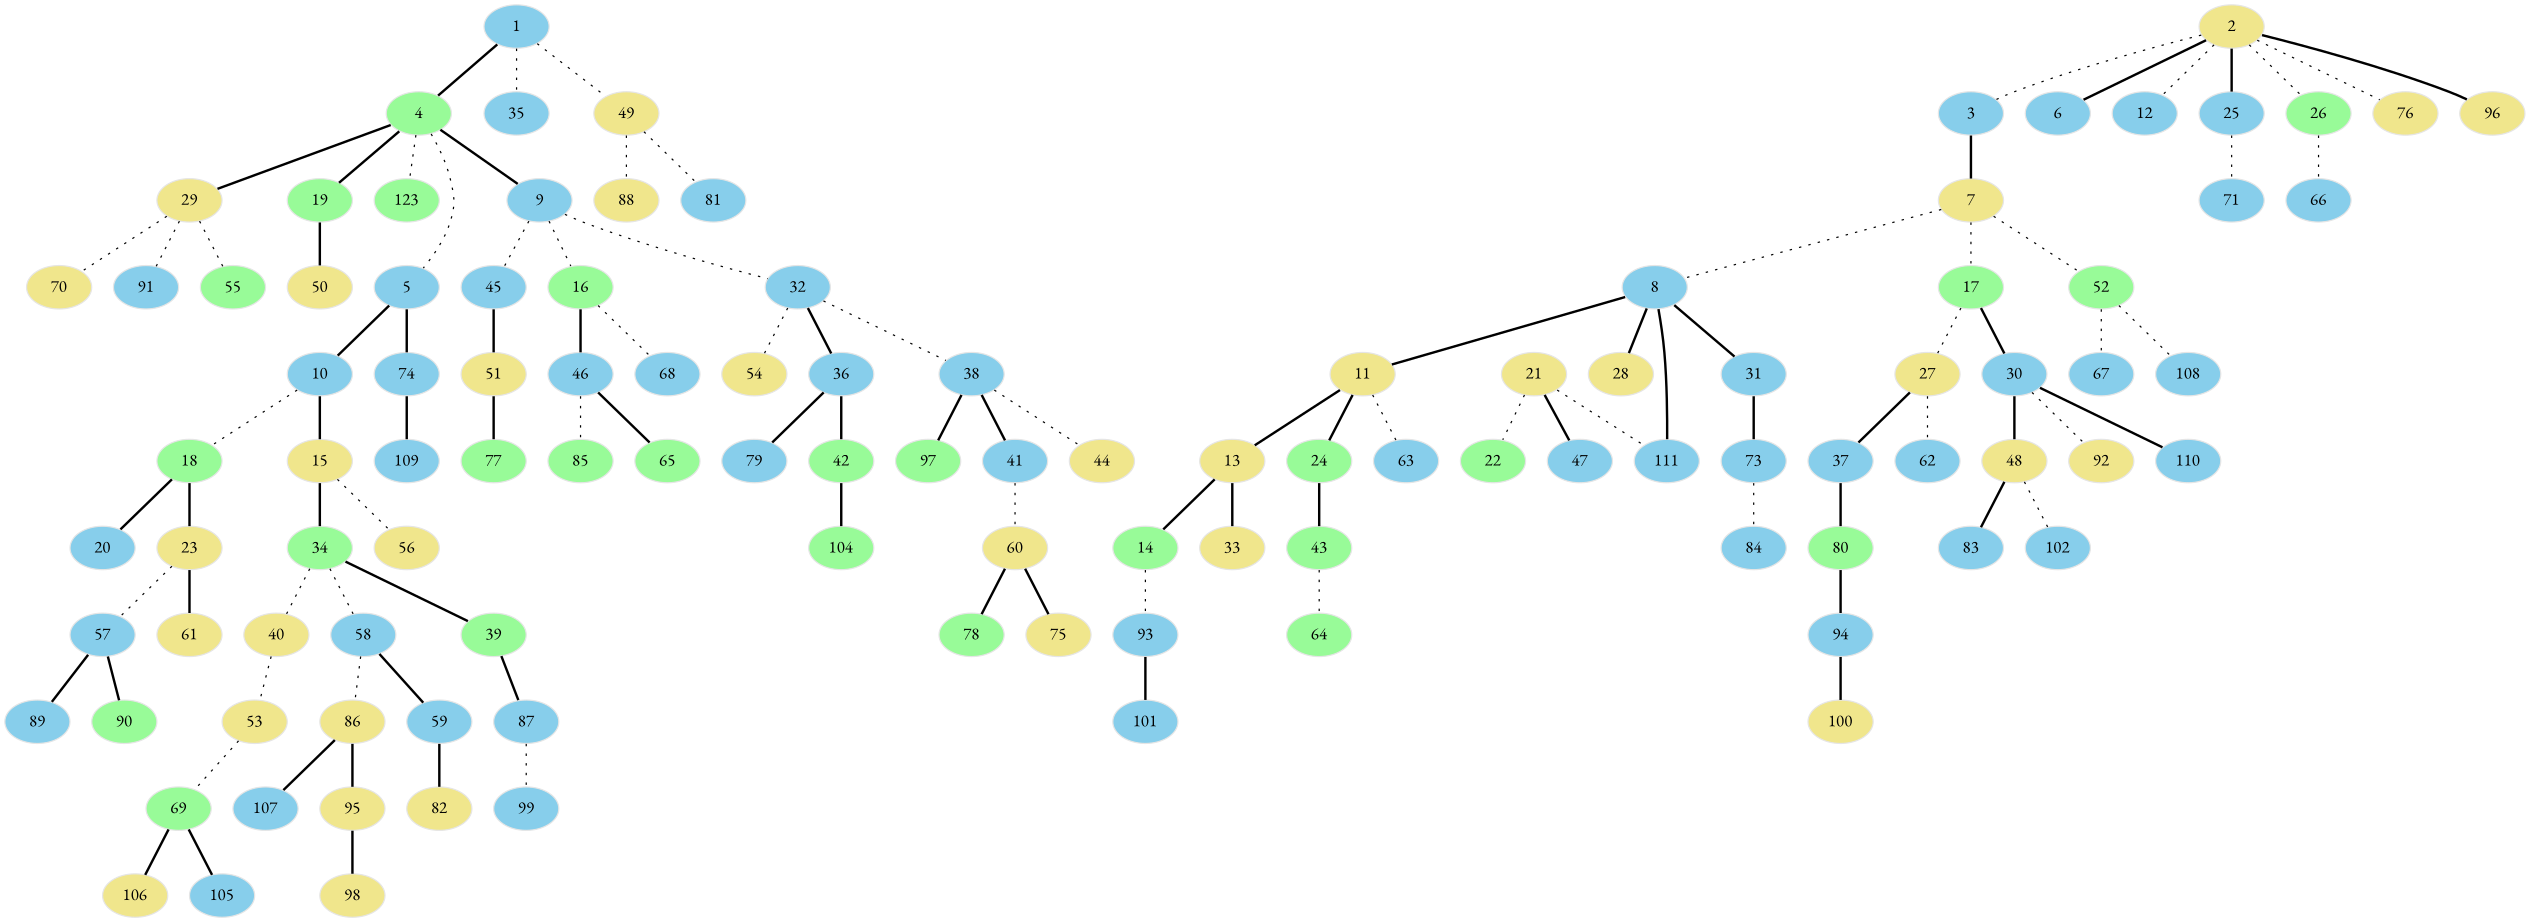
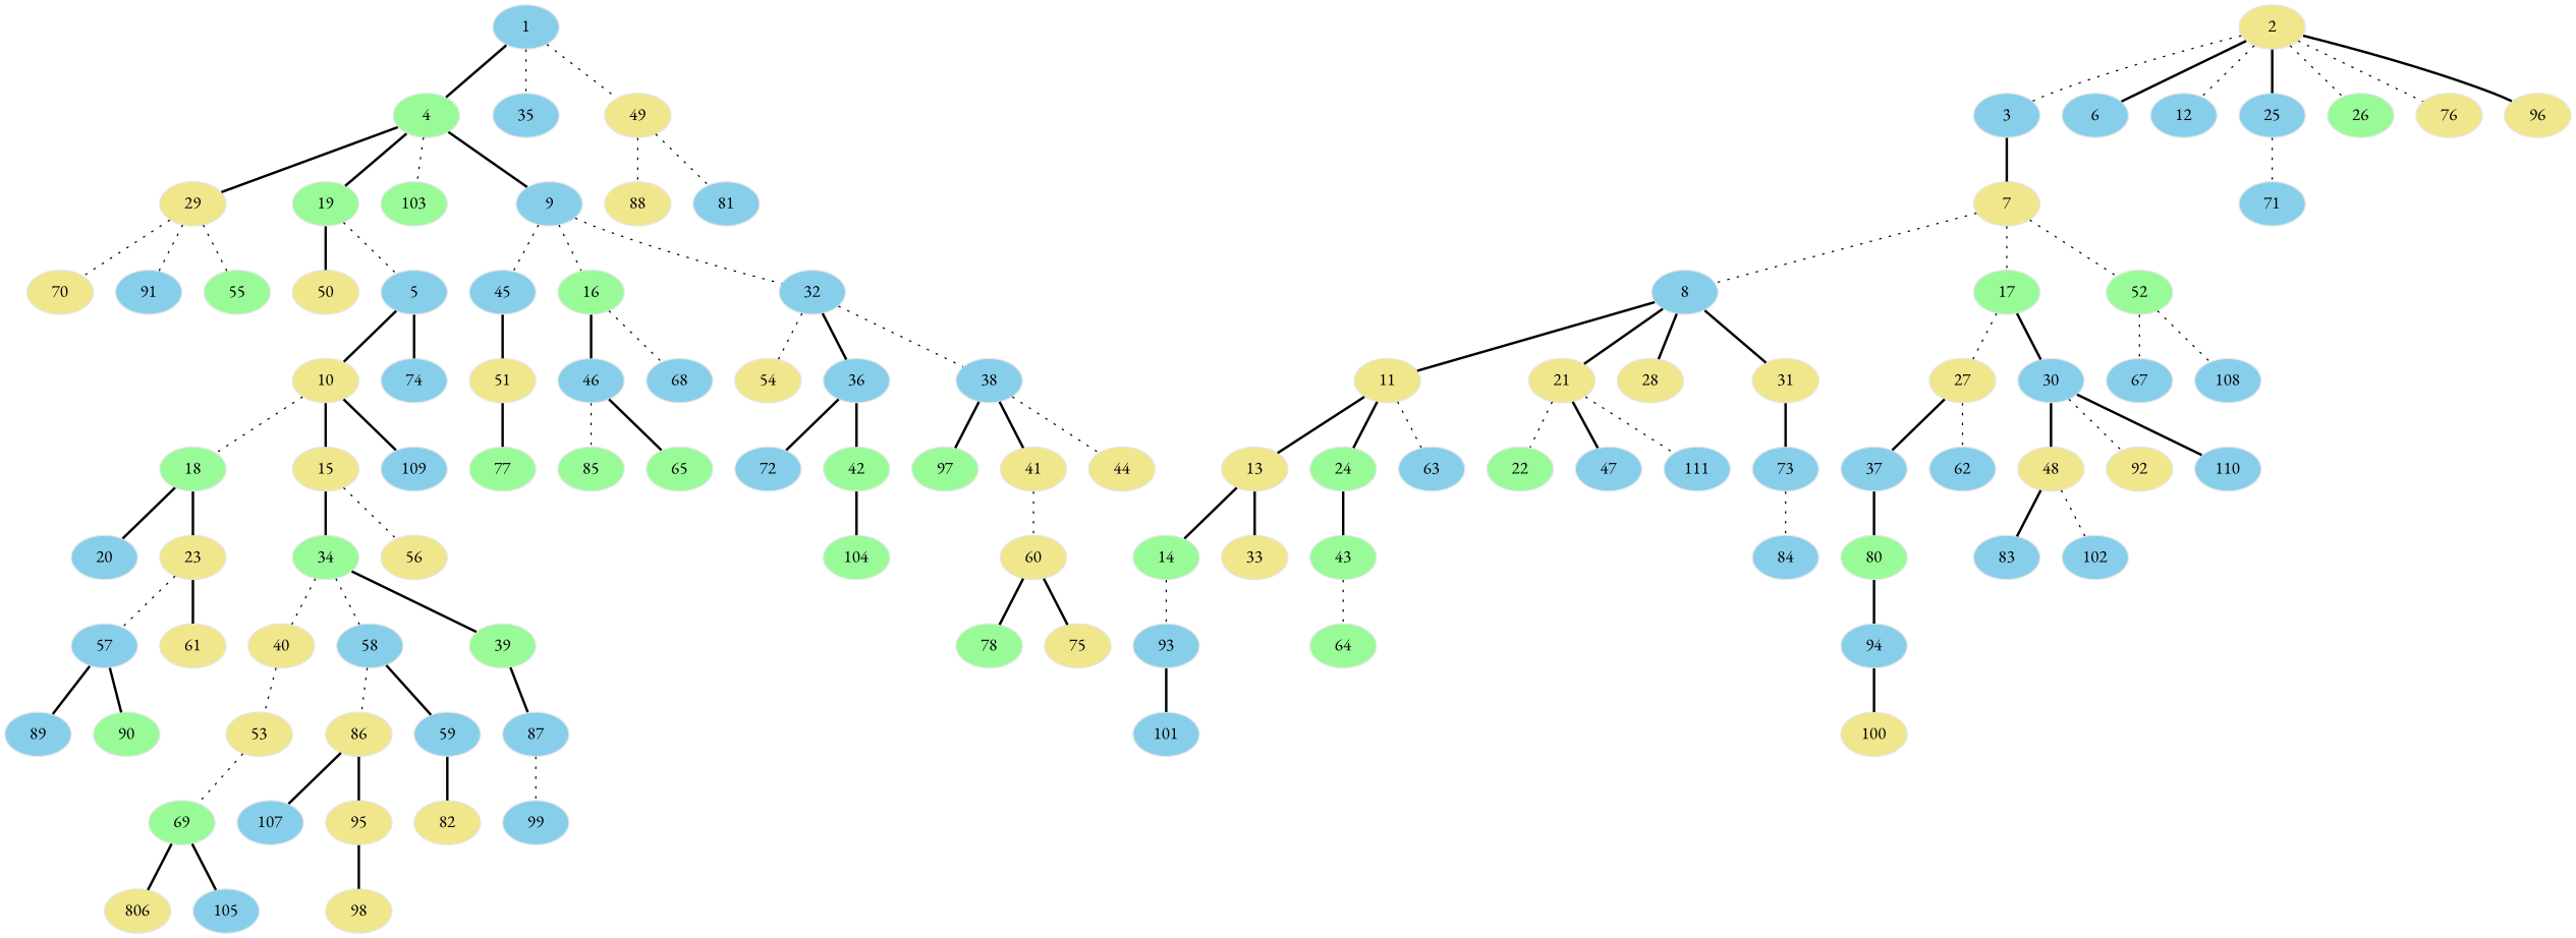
  graph {
    fontname="EB Garamond"
    node [color=gray90 fillcolor=skyblue fontname="EB Garamond" style=filled]
    edge [fontname="EB Garamond" style=bold]
    4 [fillcolor=palegreen]
    1
    35
    49 [fillcolor=khaki]
    2 [fillcolor=khaki]
    3
    6
    12
    25
    26 [fillcolor=palegreen]
    76 [fillcolor=khaki]
    96 [fillcolor=khaki]
    5
    9
    19 [fillcolor=palegreen]
    29 [fillcolor=khaki]
-   103 [fillcolor=palegreen label=123]
+   103 [fillcolor=palegreen]
    81
    88 [fillcolor=khaki]
    7 [fillcolor=khaki]
    71
-   66
    8
    17 [fillcolor=palegreen]
    52 [fillcolor=palegreen]
-   10
+   10 [fillcolor=khaki]
    74
    16 [fillcolor=palegreen]
    32
    45
    50 [fillcolor=khaki]
    55 [fillcolor=palegreen]
    70 [fillcolor=khaki]
    91
    15 [fillcolor=khaki]
    18 [fillcolor=palegreen]
    109
    11 [fillcolor=khaki]
    21 [fillcolor=khaki]
    28 [fillcolor=khaki]
-   31
+   31 [fillcolor=khaki]
    27 [fillcolor=khaki]
    30
    67
    108
    13 [fillcolor=khaki]
    24 [fillcolor=palegreen]
    63
    22 [fillcolor=palegreen]
    47
    111
    73
    46
    68
    36
    38
    54 [fillcolor=khaki]
    51 [fillcolor=khaki]
    34 [fillcolor=palegreen]
    56 [fillcolor=khaki]
    20
    23 [fillcolor=khaki]
    14 [fillcolor=palegreen]
    33 [fillcolor=khaki]
    43 [fillcolor=palegreen]
    93
    101
    39 [fillcolor=palegreen]
    40 [fillcolor=khaki]
    58
    65 [fillcolor=palegreen]
    85 [fillcolor=palegreen]
    37
    62
    48 [fillcolor=khaki]
    92 [fillcolor=khaki]
    110
    57
    61 [fillcolor=khaki]
    89
    90 [fillcolor=palegreen]
    64 [fillcolor=palegreen]
    80 [fillcolor=palegreen]
    83
    102
    84
    42 [fillcolor=palegreen]
-   72 [label=79]
-   41
+   72
+   41 [fillcolor=khaki]
    44 [fillcolor=khaki]
    97 [fillcolor=palegreen]
    87
    53 [fillcolor=khaki]
    59
    86 [fillcolor=khaki]
    104 [fillcolor=palegreen]
    94
    60 [fillcolor=khaki]
    99
    69 [fillcolor=palegreen]
    75 [fillcolor=khaki]
    78 [fillcolor=palegreen]
    77 [fillcolor=palegreen]
    105
-   106 [fillcolor=khaki]
+   106 [fillcolor=khaki label=806]
    82 [fillcolor=khaki]
    95 [fillcolor=khaki]
    107
    100 [fillcolor=khaki]
    98 [fillcolor=khaki]
-   4 -- 5 [style=dotted]
+   19 -- 5 [style=dotted]
    4 -- 9
    4 -- 19
    4 -- 29
    4 -- 103 [style=dotted]
    1 -- 4
    1 -- 35 [style=dotted]
    1 -- 49 [style=dotted]
    49 -- 81 [style=dotted]
    49 -- 88 [style=dotted]
    2 -- 3 [style=dotted]
    2 -- 6
    2 -- 12 [style=dotted]
    2 -- 25
    2 -- 26 [style=dotted]
    2 -- 76 [style=dotted]
    2 -- 96
    3 -- 7
    25 -- 71 [style=dotted]
-   26 -- 66 [style=dotted]
    5 -- 10
    5 -- 74
    9 -- 16 [style=dotted]
    9 -- 32 [style=dotted]
    9 -- 45 [style=dotted]
    19 -- 50
    29 -- 55 [style=dotted]
    29 -- 70 [style=dotted]
    29 -- 91 [style=dotted]
    7 -- 8 [style=dotted]
    7 -- 17 [style=dotted]
    7 -- 52 [style=dotted]
    8 -- 11
-   8 -- 111
+   8 -- 21
    8 -- 28
    8 -- 31
    17 -- 27 [style=dotted]
    17 -- 30
    52 -- 67 [style=dotted]
    52 -- 108 [style=dotted]
    10 -- 15
    10 -- 18 [style=dotted]
-   74 -- 109
+   10 -- 109
    16 -- 46
    16 -- 68 [style=dotted]
    32 -- 36
    32 -- 38 [style=dotted]
    32 -- 54 [style=dotted]
    45 -- 51
    15 -- 34
    15 -- 56 [style=dotted]
    18 -- 20
    18 -- 23
    11 -- 13
    11 -- 24
    11 -- 63 [style=dotted]
    21 -- 22 [style=dotted]
    21 -- 47
    21 -- 111 [style=dotted]
    31 -- 73
    27 -- 37
    27 -- 62 [style=dotted]
    30 -- 48
    30 -- 92 [style=dotted]
    30 -- 110
    13 -- 14
    13 -- 33
    24 -- 43
    73 -- 84 [style=dotted]
    46 -- 65
    46 -- 85 [style=dotted]
    36 -- 42
    36 -- 72
    38 -- 41
    38 -- 44 [style=dotted]
    38 -- 97
    51 -- 77
    34 -- 39
    34 -- 40 [style=dotted]
    34 -- 58 [style=dotted]
    23 -- 57 [style=dotted]
    23 -- 61
    14 -- 93 [style=dotted]
    43 -- 64 [style=dotted]
    93 -- 101
    39 -- 87
    40 -- 53 [style=dotted]
    58 -- 59
    58 -- 86 [style=dotted]
    37 -- 80
    48 -- 83
    48 -- 102 [style=dotted]
    57 -- 89
    57 -- 90
    80 -- 94
    42 -- 104
    41 -- 60 [style=dotted]
    87 -- 99 [style=dotted]
    53 -- 69 [style=dotted]
    59 -- 82
    86 -- 95
    86 -- 107
    94 -- 100
    60 -- 75
    60 -- 78
    69 -- 105
    69 -- 106
    95 -- 98
  }
